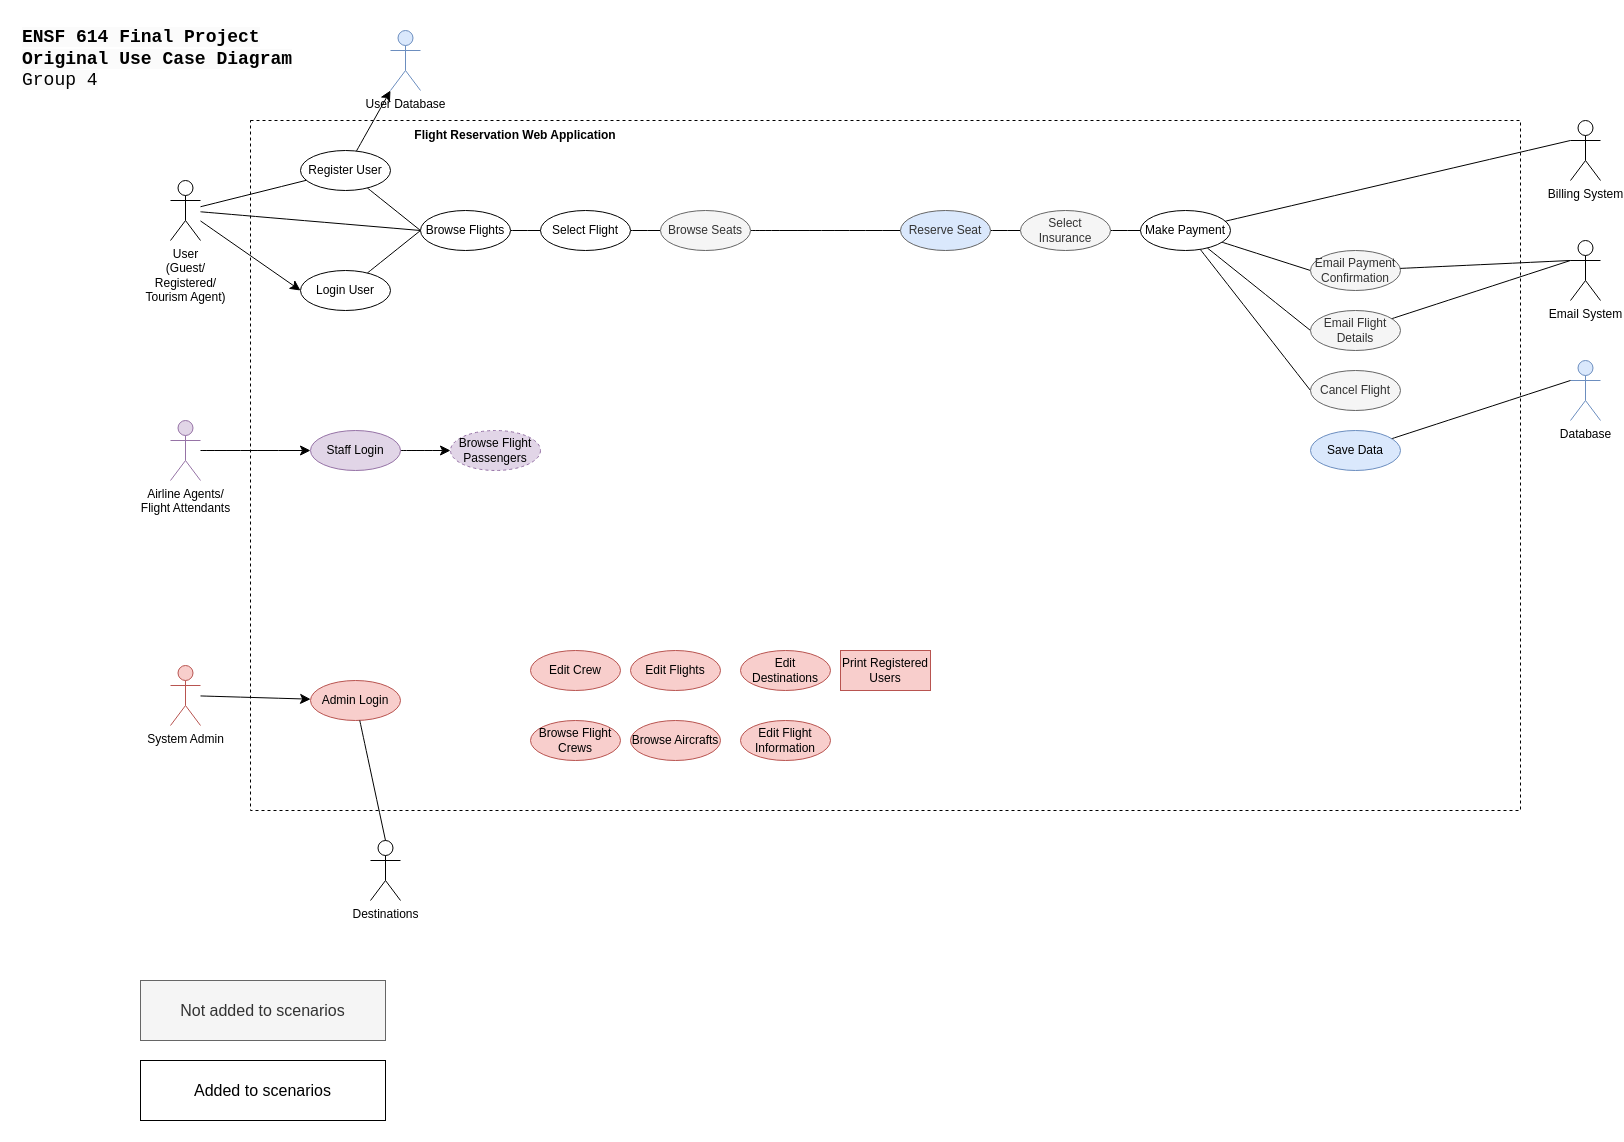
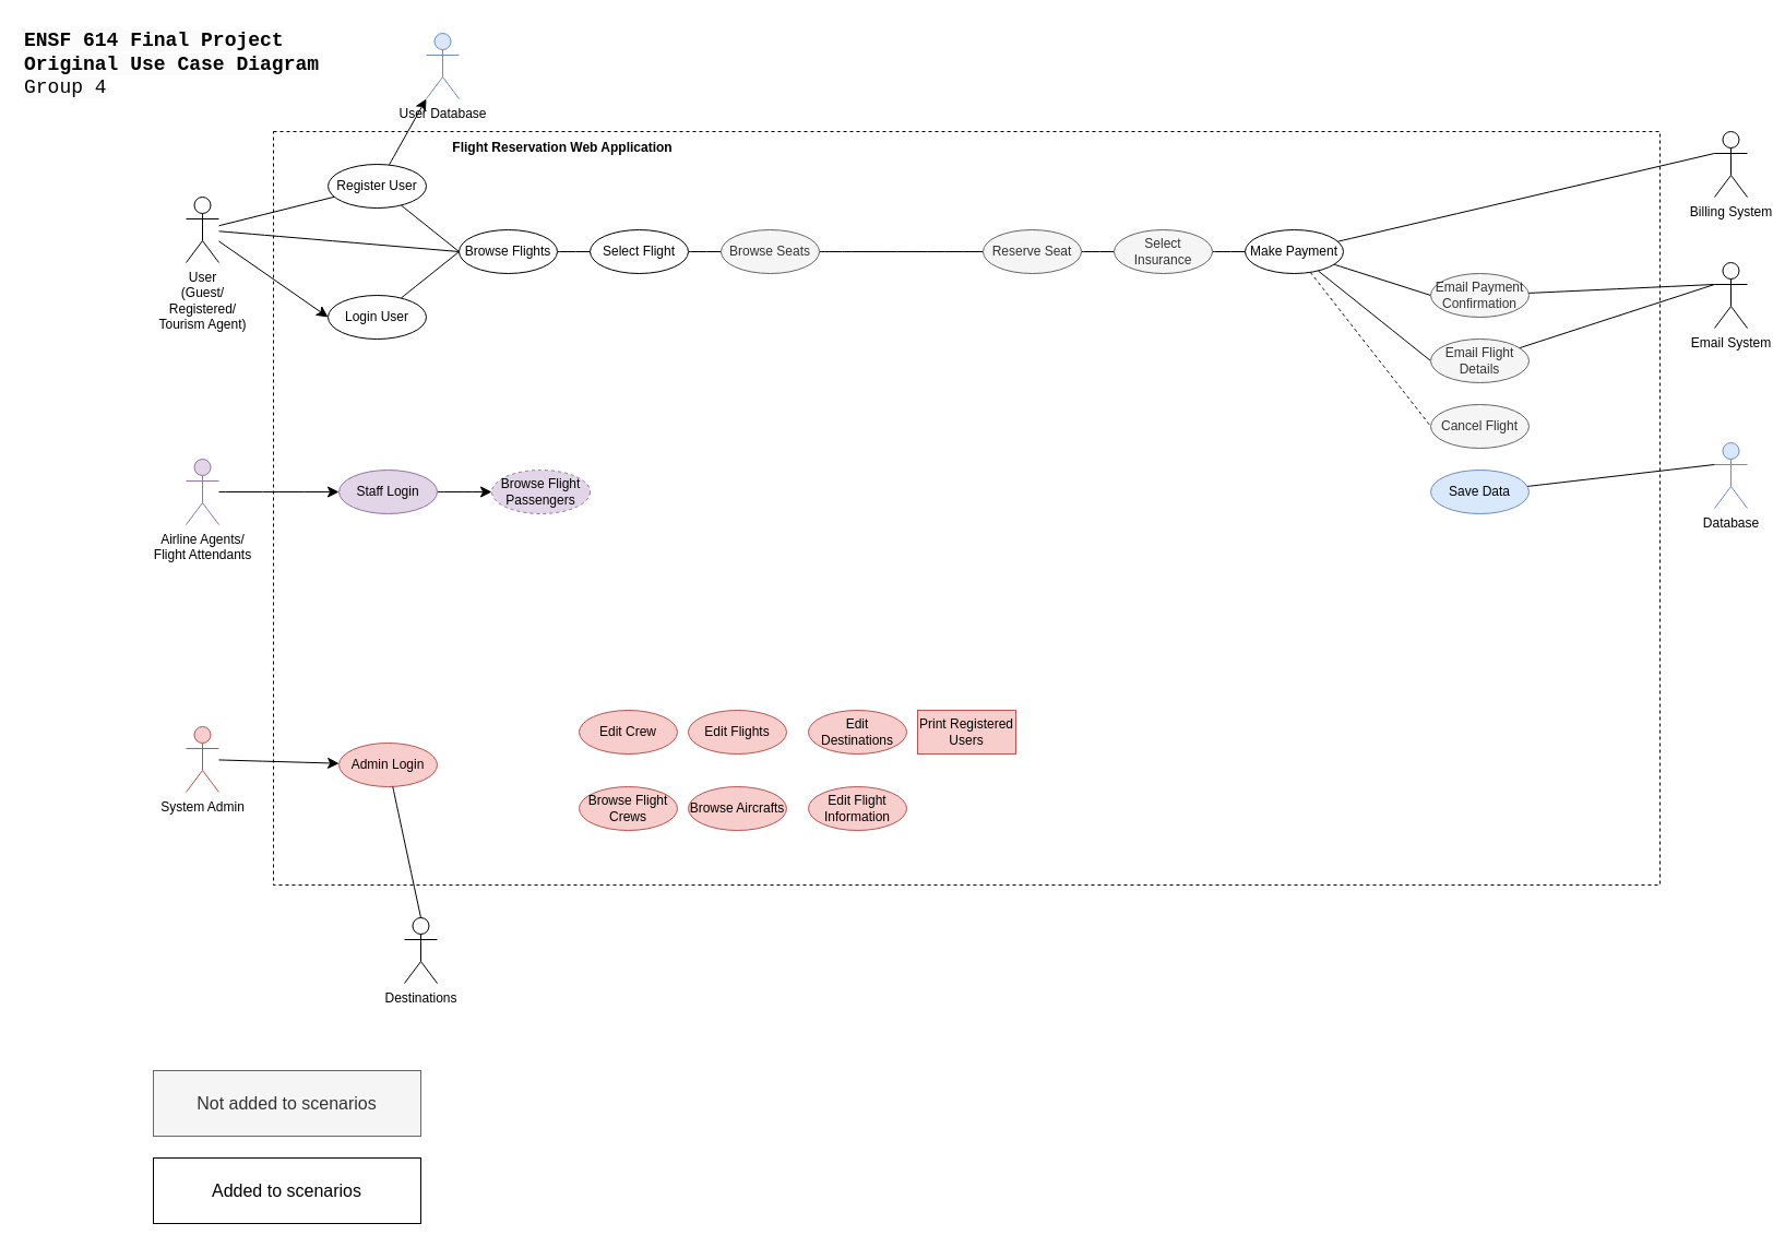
  <mxCell id="0" />
  <mxCell id="1" parent="0" />
  <mxCell id="2" value="" style="rounded=0;whiteSpace=wrap;html=1;dashed=1;" parent="1" vertex="1"><mxGeometry x="250" y="120" width="1270" height="690" as="geometry" /></mxCell>
  <mxCell id="3" style="edgeStyle=none;curved=1;rounded=0;orthogonalLoop=1;jettySize=auto;html=1;fontSize=12;startSize=8;endSize=8;endArrow=none;endFill=0;" parent="1" source="6" target="14" edge="1"><mxGeometry relative="1" as="geometry" /></mxCell>
  <mxCell id="4" style="edgeStyle=none;curved=1;rounded=0;orthogonalLoop=1;jettySize=auto;html=1;entryX=0;entryY=0.5;entryDx=0;entryDy=0;fontSize=12;startSize=8;endSize=8;" parent="1" source="6" target="16" edge="1"><mxGeometry relative="1" as="geometry" /></mxCell>
  <mxCell id="5" style="edgeStyle=none;curved=1;rounded=0;orthogonalLoop=1;jettySize=auto;html=1;entryX=0;entryY=0.5;entryDx=0;entryDy=0;fontSize=12;startSize=8;endSize=8;endArrow=none;endFill=0;" parent="1" source="6" target="26" edge="1"><mxGeometry relative="1" as="geometry" /></mxCell>
  <mxCell id="6" value="User&lt;br&gt;(Guest/&lt;br&gt;Registered/&lt;br&gt;Tourism Agent)" style="shape=umlActor;verticalLabelPosition=bottom;verticalAlign=top;html=1;outlineConnect=0;" parent="1" vertex="1"><mxGeometry x="170" y="180" width="30" height="60" as="geometry" /></mxCell>
  <mxCell id="7" style="edgeStyle=none;curved=1;rounded=0;orthogonalLoop=1;jettySize=auto;html=1;entryX=0;entryY=0.5;entryDx=0;entryDy=0;fontSize=12;startSize=8;endSize=8;" parent="1" source="8" target="49" edge="1"><mxGeometry relative="1" as="geometry" /></mxCell>
  <mxCell id="8" value="Airline Agents/&lt;br&gt;Flight Attendants" style="shape=umlActor;verticalLabelPosition=bottom;verticalAlign=top;html=1;outlineConnect=0;fillColor=#e1d5e7;strokeColor=#9673a6;" parent="1" vertex="1"><mxGeometry x="170" y="420" width="30" height="60" as="geometry" /></mxCell>
  <mxCell id="9" style="edgeStyle=none;curved=1;rounded=0;orthogonalLoop=1;jettySize=auto;html=1;fontSize=12;startSize=8;endSize=8;" parent="1" source="10" target="54" edge="1"><mxGeometry relative="1" as="geometry" /></mxCell>
  <mxCell id="10" value="System Admin" style="shape=umlActor;verticalLabelPosition=bottom;verticalAlign=top;html=1;outlineConnect=0;fillColor=#f8cecc;strokeColor=#b85450;" parent="1" vertex="1"><mxGeometry x="170" y="665" width="30" height="60" as="geometry" /></mxCell>
  <mxCell id="11" value="Destinations" style="shape=umlActor;verticalLabelPosition=bottom;verticalAlign=top;html=1;outlineConnect=0;" parent="1" vertex="1"><mxGeometry x="370" y="840" width="30" height="60" as="geometry" /></mxCell>
  <mxCell id="12" value="&lt;b&gt;Flight Reservation Web Application&lt;/b&gt;" style="text;html=1;strokeColor=none;fillColor=none;align=center;verticalAlign=middle;whiteSpace=wrap;rounded=0;" parent="1" vertex="1"><mxGeometry x="390" y="120" width="250" height="30" as="geometry" /></mxCell>
  <mxCell id="13" style="edgeStyle=none;curved=1;rounded=0;orthogonalLoop=1;jettySize=auto;html=1;entryX=0;entryY=0.5;entryDx=0;entryDy=0;fontSize=12;startSize=8;endSize=8;endArrow=none;endFill=0;" parent="1" source="14" target="26" edge="1"><mxGeometry relative="1" as="geometry" /></mxCell>
  <mxCell id="14" value="Register User" style="ellipse;whiteSpace=wrap;html=1;" parent="1" vertex="1"><mxGeometry x="300" y="150" width="90" height="40" as="geometry" /></mxCell>
  <mxCell id="15" style="edgeStyle=none;curved=1;rounded=0;orthogonalLoop=1;jettySize=auto;html=1;entryX=0;entryY=0.5;entryDx=0;entryDy=0;fontSize=12;startSize=8;endSize=8;endArrow=none;endFill=0;" parent="1" source="16" target="26" edge="1"><mxGeometry relative="1" as="geometry" /></mxCell>
  <mxCell id="16" value="Login User" style="ellipse;whiteSpace=wrap;html=1;" parent="1" vertex="1"><mxGeometry x="300" y="270" width="90" height="40" as="geometry" /></mxCell>
  <mxCell id="17" style="edgeStyle=none;curved=1;rounded=0;orthogonalLoop=1;jettySize=auto;html=1;fontSize=12;startSize=8;endSize=8;endArrow=none;endFill=0;" parent="1" source="18" target="31" edge="1"><mxGeometry relative="1" as="geometry" /></mxCell>
  <mxCell id="18" value="Select Flight" style="ellipse;whiteSpace=wrap;html=1;" parent="1" vertex="1"><mxGeometry x="540" y="210" width="90" height="40" as="geometry" /></mxCell>
  <mxCell id="19" style="edgeStyle=none;curved=1;rounded=0;orthogonalLoop=1;jettySize=auto;html=1;entryX=0;entryY=0.5;entryDx=0;entryDy=0;fontSize=12;startSize=8;endSize=8;endArrow=none;endFill=0;" parent="1" source="22" target="27" edge="1"><mxGeometry relative="1" as="geometry" /></mxCell>
  <mxCell id="20" style="edgeStyle=none;curved=1;rounded=0;orthogonalLoop=1;jettySize=auto;html=1;entryX=0;entryY=0.5;entryDx=0;entryDy=0;fontSize=12;startSize=8;endSize=8;endArrow=none;endFill=0;" parent="1" source="22" target="28" edge="1"><mxGeometry relative="1" as="geometry" /></mxCell>
- <mxCell id="21" style="edgeStyle=none;curved=1;rounded=0;orthogonalLoop=1;jettySize=auto;html=1;entryX=0;entryY=0.5;entryDx=0;entryDy=0;fontSize=12;startSize=8;endSize=8;endArrow=none;endFill=0;" parent="1" source="22" target="39" edge="1"><mxGeometry relative="1" as="geometry" /></mxCell>
+ <mxCell id="21" style="edgeStyle=none;curved=1;rounded=0;orthogonalLoop=1;jettySize=auto;html=1;entryX=0;entryY=0.5;entryDx=0;entryDy=0;fontSize=12;startSize=8;endSize=8;endArrow=none;endFill=0;dashed=1;" parent="1" source="22" target="39" edge="1"><mxGeometry relative="1" as="geometry" /></mxCell>
  <mxCell id="22" value="Make Payment" style="ellipse;whiteSpace=wrap;html=1;" parent="1" vertex="1"><mxGeometry x="1140" y="210" width="90" height="40" as="geometry" /></mxCell>
  <mxCell id="23" value="Email System" style="shape=umlActor;verticalLabelPosition=bottom;verticalAlign=top;html=1;outlineConnect=0;" parent="1" vertex="1"><mxGeometry x="1570" y="240" width="30" height="60" as="geometry" /></mxCell>
- <mxCell id="24" value="Database" style="shape=umlActor;verticalLabelPosition=bottom;verticalAlign=top;html=1;outlineConnect=0;fillColor=#dae8fc;strokeColor=#6c8ebf;" parent="1" vertex="1"><mxGeometry x="1570" y="360" width="30" height="60" as="geometry" /></mxCell>
+ <mxCell id="24" value="Database" style="shape=umlActor;verticalLabelPosition=bottom;verticalAlign=top;html=1;outlineConnect=0;fillColor=#dae8fc;strokeColor=#6c8ebf;" parent="1" vertex="1"><mxGeometry x="1570" y="405" width="30" height="60" as="geometry" /></mxCell>
  <mxCell id="25" style="edgeStyle=none;curved=1;rounded=0;orthogonalLoop=1;jettySize=auto;html=1;entryX=0;entryY=0.5;entryDx=0;entryDy=0;fontSize=12;startSize=8;endSize=8;endArrow=none;endFill=0;" parent="1" source="26" target="18" edge="1"><mxGeometry relative="1" as="geometry" /></mxCell>
  <mxCell id="26" value="Browse Flights" style="ellipse;whiteSpace=wrap;html=1;" parent="1" vertex="1"><mxGeometry x="420" y="210" width="90" height="40" as="geometry" /></mxCell>
  <mxCell id="27" value="Email Payment Confirmation" style="ellipse;whiteSpace=wrap;html=1;fillColor=#f5f5f5;fontColor=#333333;strokeColor=#666666;" parent="1" vertex="1"><mxGeometry x="1310" y="250" width="90" height="40" as="geometry" /></mxCell>
  <mxCell id="28" value="Email Flight Details" style="ellipse;whiteSpace=wrap;html=1;fillColor=#f5f5f5;fontColor=#333333;strokeColor=#666666;" parent="1" vertex="1"><mxGeometry x="1310" y="310" width="90" height="40" as="geometry" /></mxCell>
  <mxCell id="29" value="Save Data" style="ellipse;whiteSpace=wrap;html=1;fillColor=#dae8fc;strokeColor=#6c8ebf;" parent="1" vertex="1"><mxGeometry x="1310" y="430" width="90" height="40" as="geometry" /></mxCell>
  <mxCell id="30" style="edgeStyle=none;curved=1;rounded=0;orthogonalLoop=1;jettySize=auto;html=1;fontSize=12;startSize=8;endSize=8;endArrow=none;endFill=0;entryX=0;entryY=0.5;entryDx=0;entryDy=0;" parent="1" source="31" target="35" edge="1"><mxGeometry relative="1" as="geometry"><mxPoint x="780" y="230" as="targetPoint" /></mxGeometry></mxCell>
  <mxCell id="31" value="Browse Seats" style="ellipse;whiteSpace=wrap;html=1;fillColor=#f5f5f5;fontColor=#333333;strokeColor=#666666;" parent="1" vertex="1"><mxGeometry x="660" y="210" width="90" height="40" as="geometry" /></mxCell>
  <mxCell id="32" value="Not added to scenarios" style="rounded=0;whiteSpace=wrap;html=1;fontSize=16;fillColor=#f5f5f5;fontColor=#333333;strokeColor=#666666;" parent="1" vertex="1"><mxGeometry x="140" y="980" width="245" height="60" as="geometry" /></mxCell>
  <mxCell id="33" value="Added to scenarios" style="rounded=0;whiteSpace=wrap;html=1;fontSize=16;" parent="1" vertex="1"><mxGeometry x="140" y="1060" width="245" height="60" as="geometry" /></mxCell>
  <mxCell id="34" style="edgeStyle=none;curved=1;rounded=0;orthogonalLoop=1;jettySize=auto;html=1;entryX=0;entryY=0.5;entryDx=0;entryDy=0;fontSize=12;startSize=8;endSize=8;endArrow=none;endFill=0;" parent="1" source="35" target="38" edge="1"><mxGeometry relative="1" as="geometry" /></mxCell>
- <mxCell id="35" value="Reserve Seat" style="ellipse;whiteSpace=wrap;html=1;fillColor=#dae8fc;fontColor=#333333;strokeColor=#666666;" parent="1" vertex="1"><mxGeometry x="900" y="210" width="90" height="40" as="geometry" /></mxCell>
+ <mxCell id="35" value="Reserve Seat" style="ellipse;whiteSpace=wrap;html=1;fillColor=#f5f5f5;fontColor=#333333;strokeColor=#666666;" parent="1" vertex="1"><mxGeometry x="900" y="210" width="90" height="40" as="geometry" /></mxCell>
  <mxCell id="36" value="Billing System" style="shape=umlActor;verticalLabelPosition=bottom;verticalAlign=top;html=1;outlineConnect=0;" parent="1" vertex="1"><mxGeometry x="1570" y="120" width="30" height="60" as="geometry" /></mxCell>
  <mxCell id="37" style="edgeStyle=none;curved=1;rounded=0;orthogonalLoop=1;jettySize=auto;html=1;entryX=0;entryY=0.5;entryDx=0;entryDy=0;fontSize=12;startSize=8;endSize=8;endArrow=none;endFill=0;" parent="1" source="38" target="22" edge="1"><mxGeometry relative="1" as="geometry" /></mxCell>
  <mxCell id="38" value="Select Insurance" style="ellipse;whiteSpace=wrap;html=1;fillColor=#f5f5f5;fontColor=#333333;strokeColor=#666666;" parent="1" vertex="1"><mxGeometry x="1020" y="210" width="90" height="40" as="geometry" /></mxCell>
  <mxCell id="39" value="Cancel Flight" style="ellipse;whiteSpace=wrap;html=1;fillColor=#f5f5f5;fontColor=#333333;strokeColor=#666666;" parent="1" vertex="1"><mxGeometry x="1310" y="370" width="90" height="40" as="geometry" /></mxCell>
  <mxCell id="40" value="Browse Flight Passengers" style="ellipse;whiteSpace=wrap;html=1;fillColor=#e1d5e7;strokeColor=#9673a6;dashed=1;" parent="1" vertex="1"><mxGeometry x="450" y="430" width="90" height="40" as="geometry" /></mxCell>
  <mxCell id="41" value="Browse Flight Crews" style="ellipse;whiteSpace=wrap;html=1;fillColor=#f8cecc;strokeColor=#b85450;" parent="1" vertex="1"><mxGeometry x="530" y="720" width="90" height="40" as="geometry" /></mxCell>
  <mxCell id="42" value="Browse Aircrafts" style="ellipse;whiteSpace=wrap;html=1;fillColor=#f8cecc;strokeColor=#b85450;" parent="1" vertex="1"><mxGeometry x="630" y="720" width="90" height="40" as="geometry" /></mxCell>
  <mxCell id="43" value="Edit Crew" style="ellipse;whiteSpace=wrap;html=1;fillColor=#f8cecc;strokeColor=#b85450;" parent="1" vertex="1"><mxGeometry x="530" y="650" width="90" height="40" as="geometry" /></mxCell>
  <mxCell id="44" value="Edit Flights" style="ellipse;whiteSpace=wrap;html=1;fillColor=#f8cecc;strokeColor=#b85450;" parent="1" vertex="1"><mxGeometry x="630" y="650" width="90" height="40" as="geometry" /></mxCell>
  <mxCell id="45" value="Edit Destinations" style="ellipse;whiteSpace=wrap;html=1;fillColor=#f8cecc;strokeColor=#b85450;" parent="1" vertex="1"><mxGeometry x="740" y="650" width="90" height="40" as="geometry" /></mxCell>
  <mxCell id="46" value="Edit Flight Information" style="ellipse;whiteSpace=wrap;html=1;fillColor=#f8cecc;strokeColor=#b85450;" parent="1" vertex="1"><mxGeometry x="740" y="720" width="90" height="40" as="geometry" /></mxCell>
  <mxCell id="47" value="Print Registered Users" style="whiteSpace=wrap;html=1;fillColor=#f8cecc;strokeColor=#b85450;rounded=0;" parent="1" vertex="1"><mxGeometry x="840" y="650" width="90" height="40" as="geometry" /></mxCell>
  <mxCell id="48" style="edgeStyle=none;curved=1;rounded=0;orthogonalLoop=1;jettySize=auto;html=1;fontSize=12;startSize=8;endSize=8;" parent="1" source="49" target="40" edge="1"><mxGeometry relative="1" as="geometry" /></mxCell>
  <mxCell id="49" value="Staff Login" style="ellipse;whiteSpace=wrap;html=1;fillColor=#e1d5e7;strokeColor=#9673a6;" parent="1" vertex="1"><mxGeometry x="310" y="430" width="90" height="40" as="geometry" /></mxCell>
  <mxCell id="50" style="edgeStyle=none;curved=1;rounded=0;orthogonalLoop=1;jettySize=auto;html=1;entryX=0;entryY=0.333;entryDx=0;entryDy=0;entryPerimeter=0;fontSize=12;startSize=8;endSize=8;endArrow=none;endFill=0;" parent="1" source="22" target="36" edge="1"><mxGeometry relative="1" as="geometry" /></mxCell>
  <mxCell id="51" style="edgeStyle=none;curved=1;rounded=0;orthogonalLoop=1;jettySize=auto;html=1;entryX=0;entryY=0.333;entryDx=0;entryDy=0;entryPerimeter=0;fontSize=12;startSize=8;endSize=8;endArrow=none;endFill=0;" parent="1" source="27" target="23" edge="1"><mxGeometry relative="1" as="geometry" /></mxCell>
  <mxCell id="52" style="edgeStyle=none;curved=1;rounded=0;orthogonalLoop=1;jettySize=auto;html=1;entryX=0;entryY=0.333;entryDx=0;entryDy=0;entryPerimeter=0;fontSize=12;startSize=8;endSize=8;endArrow=none;endFill=0;" parent="1" source="28" target="23" edge="1"><mxGeometry relative="1" as="geometry" /></mxCell>
  <mxCell id="53" style="edgeStyle=none;curved=1;rounded=0;orthogonalLoop=1;jettySize=auto;html=1;entryX=0;entryY=0.333;entryDx=0;entryDy=0;entryPerimeter=0;fontSize=12;startSize=8;endSize=8;endArrow=none;endFill=0;" parent="1" source="29" target="24" edge="1"><mxGeometry relative="1" as="geometry" /></mxCell>
  <mxCell id="54" value="Admin Login" style="ellipse;whiteSpace=wrap;html=1;fillColor=#f8cecc;strokeColor=#b85450;" parent="1" vertex="1"><mxGeometry x="310" y="680" width="90" height="40" as="geometry" /></mxCell>
  <mxCell id="55" value="User Database" style="shape=umlActor;verticalLabelPosition=bottom;verticalAlign=top;html=1;outlineConnect=0;fillColor=#dae8fc;strokeColor=#6c8ebf;" parent="1" vertex="1"><mxGeometry x="390" y="30" width="30" height="60" as="geometry" /></mxCell>
  <mxCell id="56" style="edgeStyle=none;curved=1;rounded=0;orthogonalLoop=1;jettySize=auto;html=1;fontSize=12;startSize=8;endSize=8;entryX=0;entryY=1;entryDx=0;entryDy=0;entryPerimeter=0;" parent="1" source="14" target="55" edge="1"><mxGeometry relative="1" as="geometry"><mxPoint x="320" y="40" as="targetPoint" /></mxGeometry></mxCell>
  <mxCell id="57" style="edgeStyle=none;curved=1;rounded=0;orthogonalLoop=1;jettySize=auto;html=1;entryX=0.5;entryY=0;entryDx=0;entryDy=0;entryPerimeter=0;fontSize=12;startSize=8;endSize=8;endArrow=none;endFill=0;" parent="1" source="54" target="11" edge="1"><mxGeometry relative="1" as="geometry" /></mxCell>
  <mxCell id="58" value="&lt;b style=&quot;border-color: var(--border-color); color: rgb(0, 0, 0); font-family: &amp;quot;Courier New&amp;quot;; font-size: 18px; font-style: normal; font-variant-ligatures: normal; font-variant-caps: normal; letter-spacing: normal; orphans: 2; text-align: left; text-indent: 0px; text-transform: none; widows: 2; word-spacing: 0px; -webkit-text-stroke-width: 0px; background-color: rgb(251, 251, 251); text-decoration-thickness: initial; text-decoration-style: initial; text-decoration-color: initial;&quot;&gt;ENSF 614 Final Project&lt;br style=&quot;border-color: var(--border-color); font-size: 18px;&quot;&gt;Original Use Case Diagram&lt;br style=&quot;border-color: var(--border-color); font-size: 18px;&quot;&gt;&lt;/b&gt;&lt;span style=&quot;color: rgb(0, 0, 0); font-family: &amp;quot;Courier New&amp;quot;; font-size: 18px; font-style: normal; font-variant-ligatures: normal; font-variant-caps: normal; font-weight: 400; letter-spacing: normal; orphans: 2; text-align: left; text-indent: 0px; text-transform: none; widows: 2; word-spacing: 0px; -webkit-text-stroke-width: 0px; background-color: rgb(251, 251, 251); text-decoration-thickness: initial; text-decoration-style: initial; text-decoration-color: initial; float: none; display: inline !important;&quot;&gt;Group 4&lt;/span&gt;" style="text;whiteSpace=wrap;html=1;" vertex="1" parent="1"><mxGeometry width="290" height="90" as="geometry" x="20" y="20" /></mxCell>
